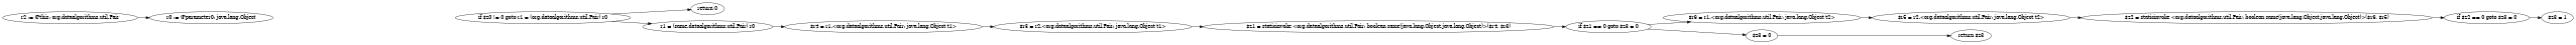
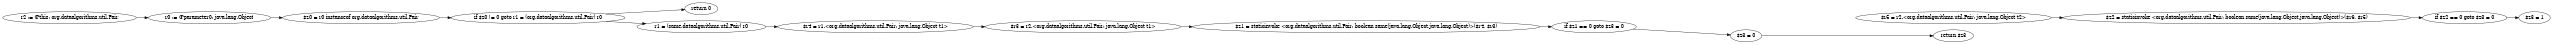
  digraph {
    rankdir=LR
    "r2 := @this: org.dataalgorithms.util.Pair"
    "r0 := @parameter0: java.lang.Object"
+   "$z0 = r0 instanceof org.dataalgorithms.util.Pair"
    "if $z0 != 0 goto r1 = (org.dataalgorithms.util.Pair) r0"
    "return 0"
    n6 [label="r1 = (same.dataalgorithms.util.Pair) r0"]
    "$r4 = r1.<org.dataalgorithms.util.Pair: java.lang.Object t1>"
    "$r3 = r2.<org.dataalgorithms.util.Pair: java.lang.Object t1>"
    "$z1 = staticinvoke <org.dataalgorithms.util.Pair: boolean same(java.lang.Object,java.lang.Object)>($r4, $r3)"
    "if $z1 == 0 goto $z3 = 0"
-   "$r6 = r1.<org.dataalgorithms.util.Pair: java.lang.Object t2>"
    "$z3 = 0"
    "$r5 = r2.<org.dataalgorithms.util.Pair: java.lang.Object t2>"
    "return $z3"
    "$z2 = staticinvoke <org.dataalgorithms.util.Pair: boolean same(java.lang.Object,java.lang.Object)>($r6, $r5)"
    "if $z2 == 0 goto $z3 = 0"
    "$z3 = 1"
    "r2 := @this: org.dataalgorithms.util.Pair" -> "r0 := @parameter0: java.lang.Object"
+   "r0 := @parameter0: java.lang.Object" -> "$z0 = r0 instanceof org.dataalgorithms.util.Pair"
+   "$z0 = r0 instanceof org.dataalgorithms.util.Pair" -> "if $z0 != 0 goto r1 = (org.dataalgorithms.util.Pair) r0"
    "if $z0 != 0 goto r1 = (org.dataalgorithms.util.Pair) r0" -> "return 0"
    "if $z0 != 0 goto r1 = (org.dataalgorithms.util.Pair) r0" -> n6
    n6 -> "$r4 = r1.<org.dataalgorithms.util.Pair: java.lang.Object t1>"
    "$r4 = r1.<org.dataalgorithms.util.Pair: java.lang.Object t1>" -> "$r3 = r2.<org.dataalgorithms.util.Pair: java.lang.Object t1>"
    "$r3 = r2.<org.dataalgorithms.util.Pair: java.lang.Object t1>" -> "$z1 = staticinvoke <org.dataalgorithms.util.Pair: boolean same(java.lang.Object,java.lang.Object)>($r4, $r3)"
    "$z1 = staticinvoke <org.dataalgorithms.util.Pair: boolean same(java.lang.Object,java.lang.Object)>($r4, $r3)" -> "if $z1 == 0 goto $z3 = 0"
-   "if $z1 == 0 goto $z3 = 0" -> "$r6 = r1.<org.dataalgorithms.util.Pair: java.lang.Object t2>"
    "if $z1 == 0 goto $z3 = 0" -> "$z3 = 0"
-   "$r6 = r1.<org.dataalgorithms.util.Pair: java.lang.Object t2>" -> "$r5 = r2.<org.dataalgorithms.util.Pair: java.lang.Object t2>"
    "$z3 = 0" -> "return $z3"
    "$r5 = r2.<org.dataalgorithms.util.Pair: java.lang.Object t2>" -> "$z2 = staticinvoke <org.dataalgorithms.util.Pair: boolean same(java.lang.Object,java.lang.Object)>($r6, $r5)"
    "$z2 = staticinvoke <org.dataalgorithms.util.Pair: boolean same(java.lang.Object,java.lang.Object)>($r6, $r5)" -> "if $z2 == 0 goto $z3 = 0"
    "if $z2 == 0 goto $z3 = 0" -> "$z3 = 1"
  }
